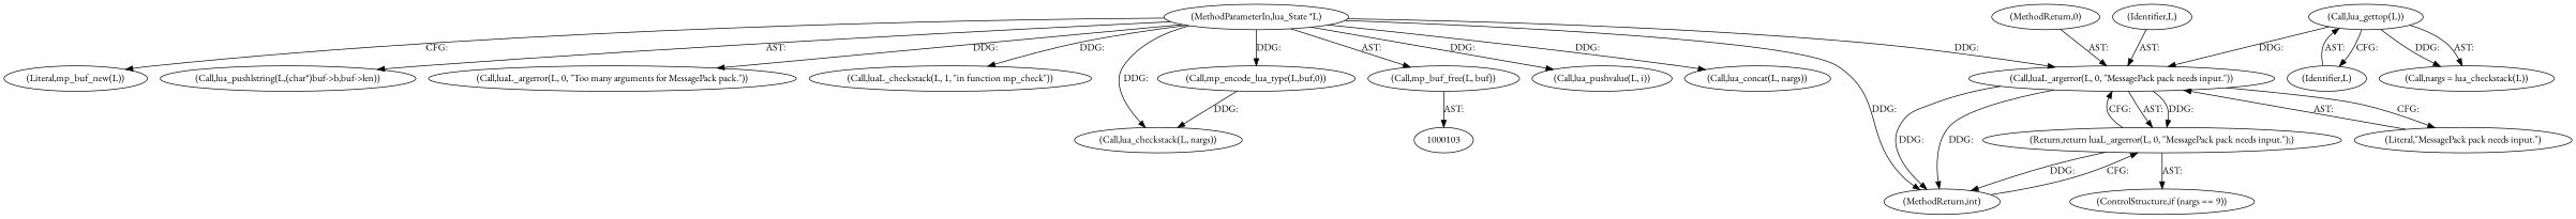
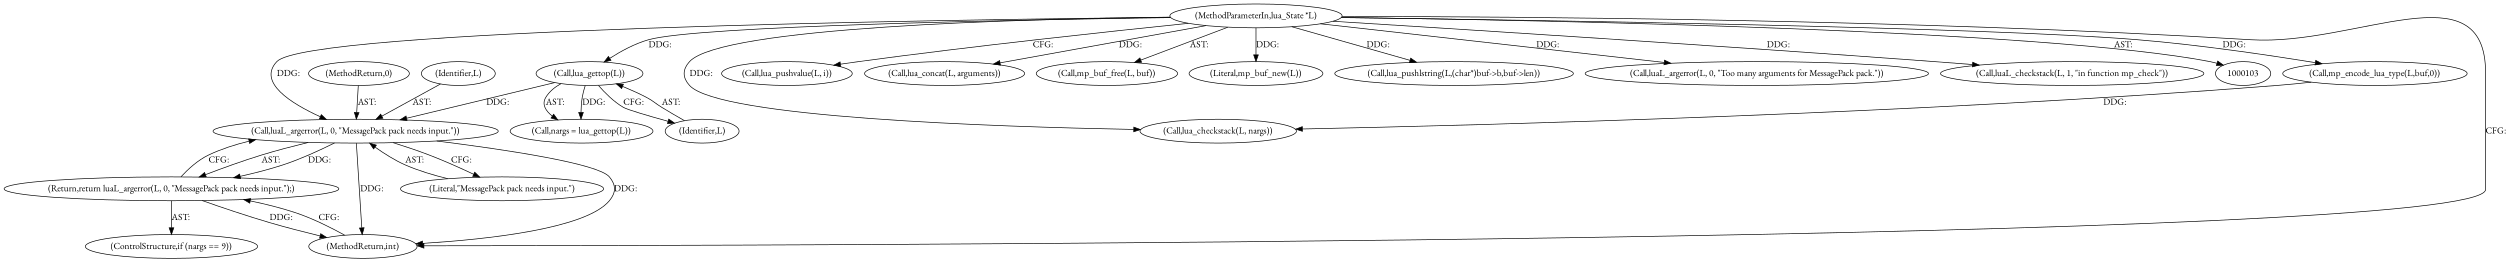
  digraph {
    fontname="EB Garamond"
    node [fontname="EB Garamond"]
    edge [fontname="EB Garamond"]
    n1 [label="(Call,luaL_argerror(L, 0, \"MessagePack pack needs input.\"))"]
    n2 [label="(Return,return luaL_argerror(L, 0, \"MessagePack pack needs input.\");)"]
    n3 [label="(Literal,\"MessagePack pack needs input.\")"]
    n4 [label="(MethodReturn,int)"]
    n5 [label="(ControlStructure,if (nargs == 9))"]
    n6 [label="(Call,lua_gettop(L))"]
-   n7 [label="(Call,nargs = lua_checkstack(L))"]
+   n7 [label="(Call,nargs = lua_gettop(L))"]
    n8 [label="(Identifier,L)"]
    n9 [label="(Call,lua_checkstack(L, nargs))"]
    n10 [label="(MethodParameterIn,lua_State *L)"]
    n11 [label="(Call,mp_encode_lua_type(L,buf,0))"]
    n12 [label="(Call,lua_pushvalue(L, i))"]
-   n13 [label="(Call,lua_concat(L, nargs))"]
+   n13 [label="(Call,lua_concat(L, arguments))"]
    n14 [label="(Call,mp_buf_free(L, buf))"]
    n15 [label="(Literal,mp_buf_new(L))"]
    n16 [label="(Call,lua_pushlstring(L,(char*)buf->b,buf->len))"]
    n17 [label="(Call,luaL_argerror(L, 0, \"Too many arguments for MessagePack pack.\"))"]
    n18 [label="(Call,luaL_checkstack(L, 1, \"in function mp_check\"))"]
    1000103
    n20 [label="(MethodReturn,0)"]
    n21 [label="(Identifier,L)"]
    n1 -> n2 [label="AST: "]
    n1 -> n2 [label="DDG: "]
    n1 -> n3 [label="CFG: "]
    n1 -> n4 [label="DDG: "]
    n1 -> n4 [label="DDG: "]
    n2 -> n1 [label="CFG: "]
    n2 -> n4 [label="DDG: "]
    n2 -> n5 [label="AST: "]
    n3 -> n1 [label="AST: "]
    n4 -> n2 [label="CFG: "]
    n6 -> n1 [label="DDG: "]
    n6 -> n7 [label="AST: "]
    n6 -> n7 [label="DDG: "]
    n6 -> n8 [label="CFG: "]
    n8 -> n6 [label="AST: "]
    n10 -> n1 [label="DDG: "]
-   n10 -> n4 [label="DDG: "]
+   n10 -> n4 [label="CFG: "]
+   n10 -> n6 [label="DDG: "]
    n10 -> n9 [label="DDG: "]
    n10 -> n11 [label="DDG: "]
-   n10 -> n12 [label="DDG: "]
+   n10 -> n12 [label="CFG: "]
    n10 -> n13 [label="DDG: "]
    n10 -> n14 [label="AST: "]
-   n10 -> n15 [label="CFG: "]
-   n10 -> n16 [label="AST: "]
+   n10 -> n15 [label="DDG: "]
+   n10 -> n16 [label="DDG: "]
    n10 -> n17 [label="DDG: "]
    n10 -> n18 [label="DDG: "]
-   n14 -> 1000103 [label="AST: "]
+   n10 -> 1000103 [label="AST: "]
    n11 -> n9 [label="DDG: "]
    n20 -> n1 [label="AST: "]
    n21 -> n1 [label="AST: "]
  }
